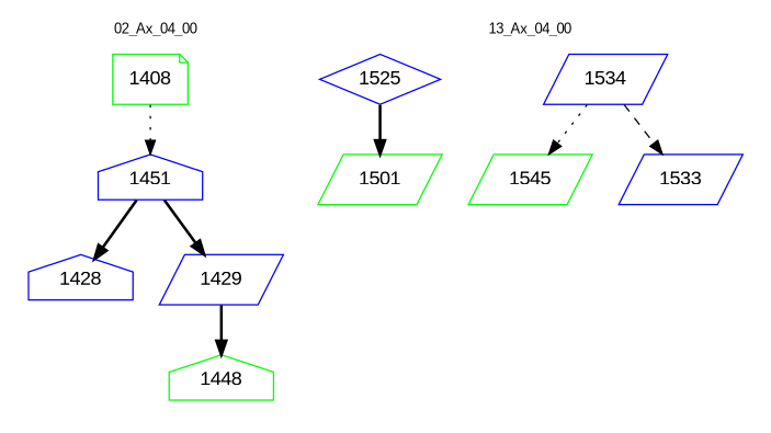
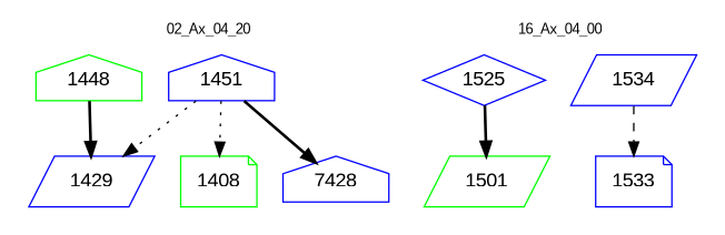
  digraph {
    fontname="Liberation Sans"
    node [color=blue fontname="Liberation Sans" shape=parallelogram]
    edge [color=black fontname="Liberation Sans" style=bold]
    n1 [label=1451 shape=house]
    n2 [color=green label=1408 shape=note]
-   n3 [label=1428 shape=house]
+   n3 [label=7428 shape=house]
    n4 [label=1429]
    n5 [color=green label=1448 shape=house]
    n6 [label=1534]
    n7 [label=1525 shape=diamond]
-   n8 [color=green label=1545]
-   n9 [label=1533]
+   n9 [label=1533 shape=note]
    n10 [color=green label=1501]
    subgraph cluster_1 {
      color=white
      fontsize=10
-     label="02_Ax_04_00"
+     label="02_Ax_04_20"
      n1
      n2
      n3
      n4
      n5
    }
    subgraph cluster_2 {
      color=white
      fontsize=10
-     label="13_Ax_04_00"
+     label="16_Ax_04_00"
      n6
      n7
-     n8
      n9
      n10
    }
-   n2 -> n1 [style=dotted]
+   n1 -> n2 [style=dotted]
    n1 -> n3
-   n1 -> n4
-   n4 -> n5
-   n6 -> n8 [style=dotted]
+   n1 -> n4 [style=dotted]
+   n5 -> n4
    n6 -> n9 [style=dashed]
    n7 -> n10
  }
